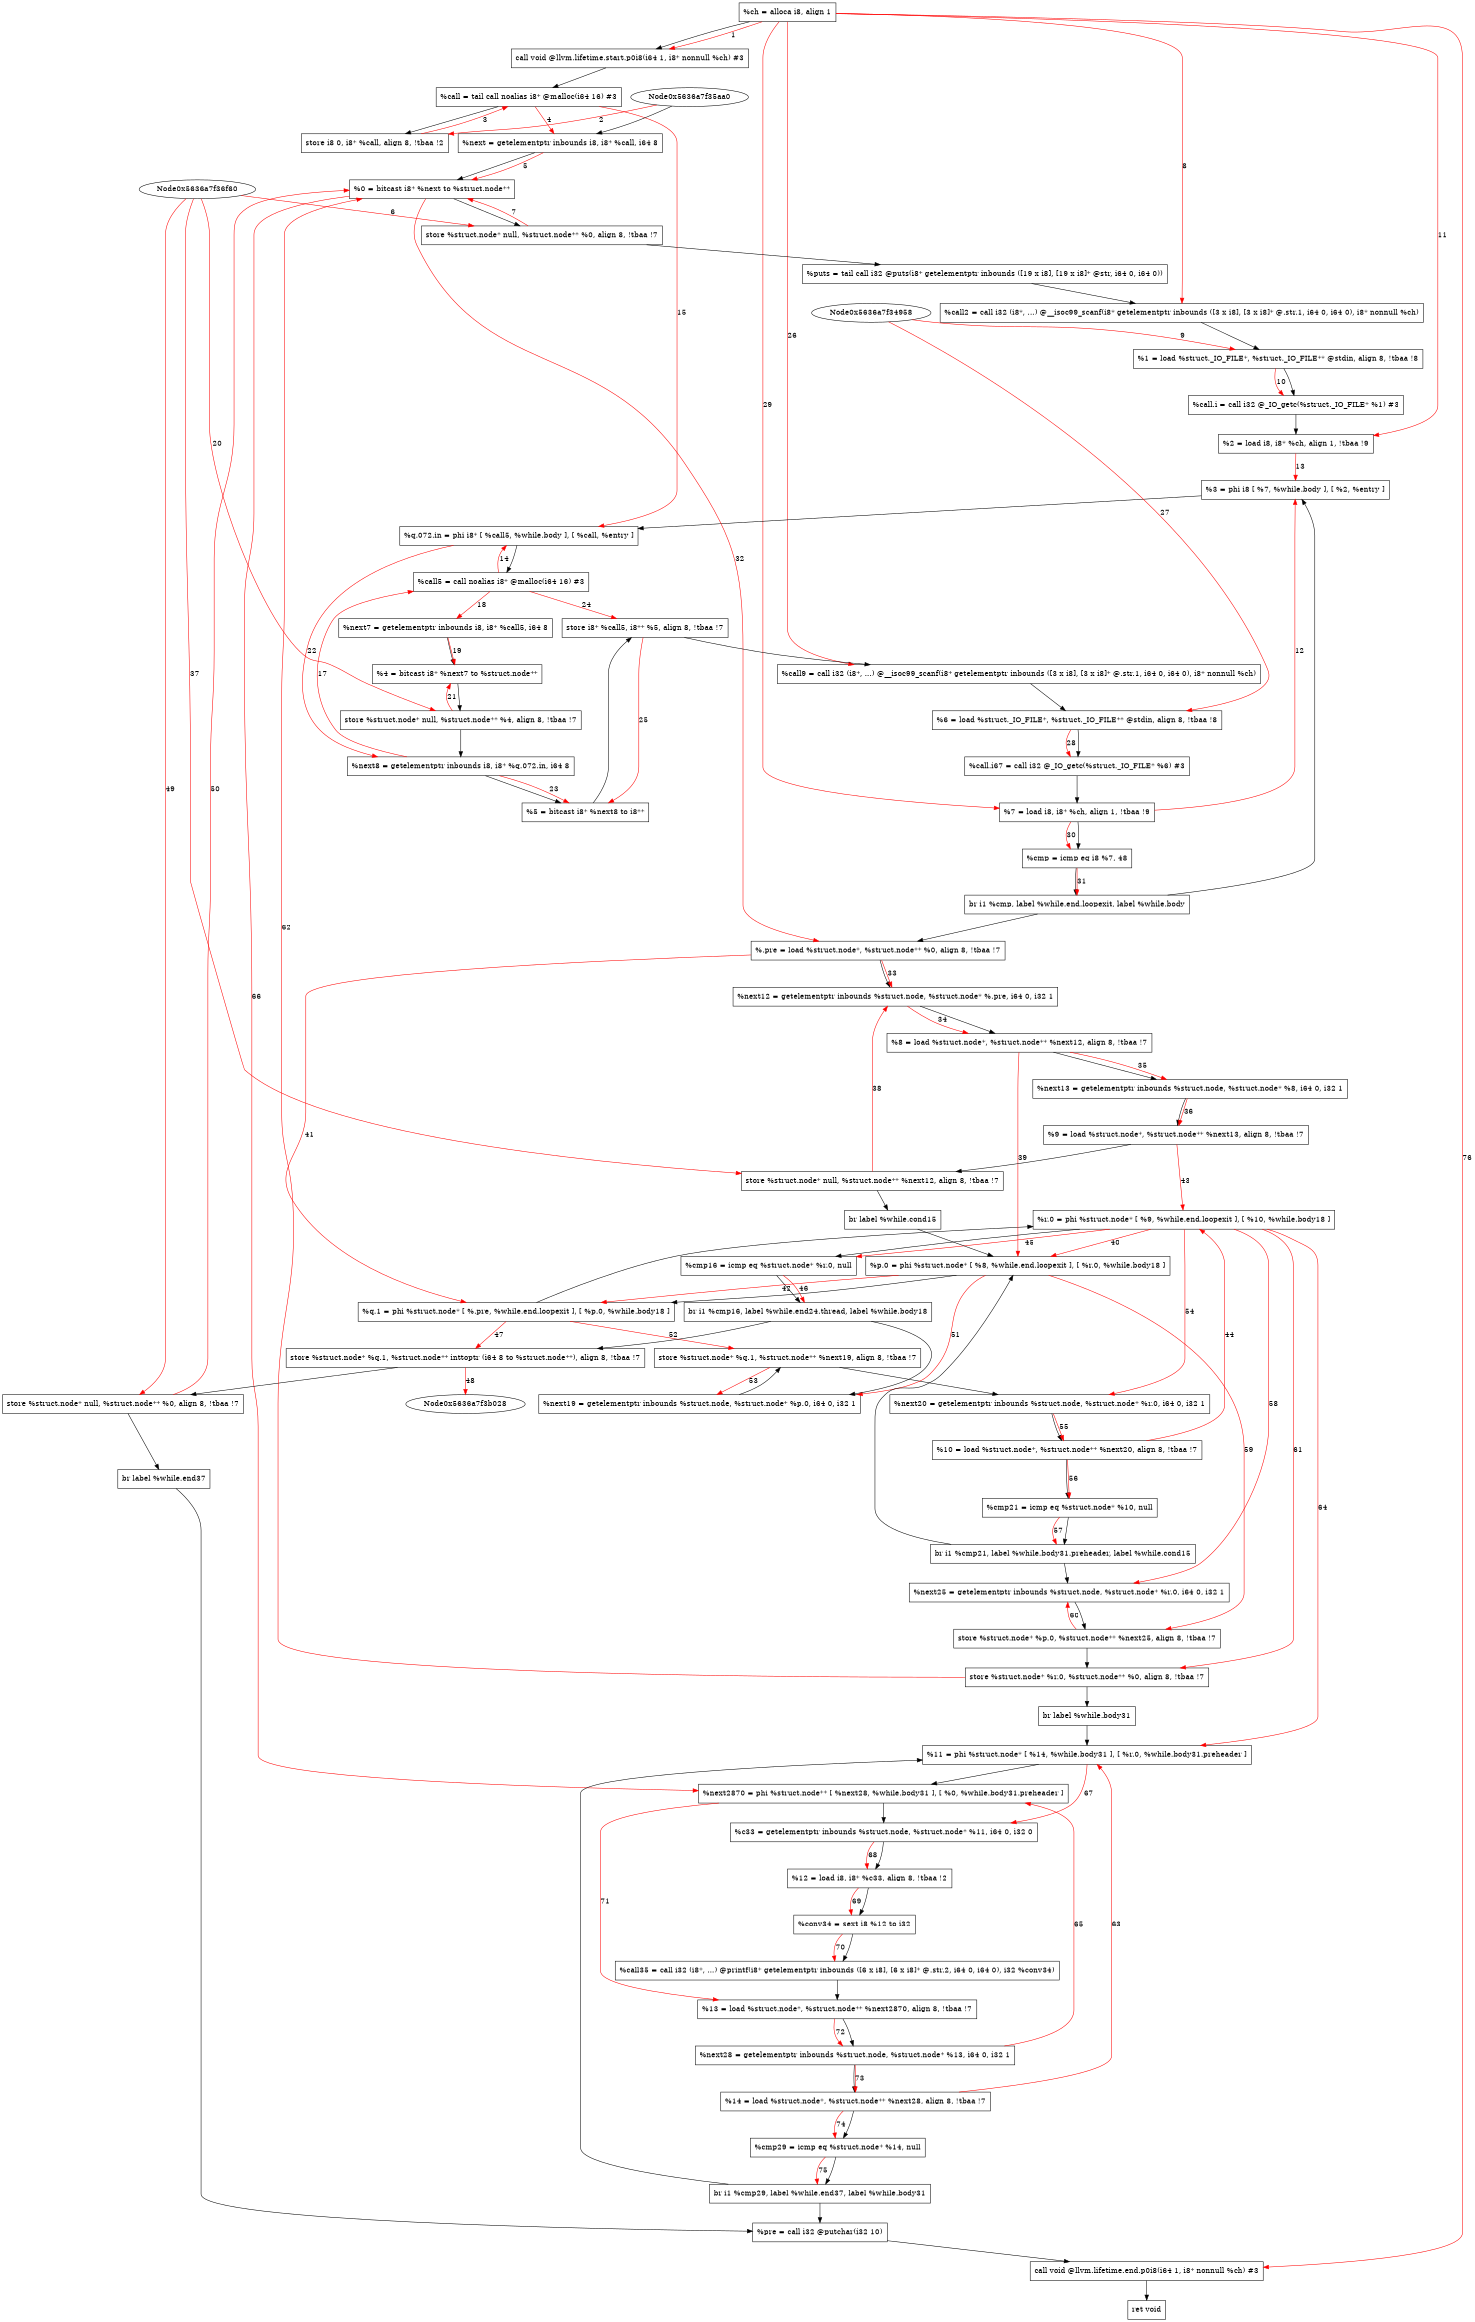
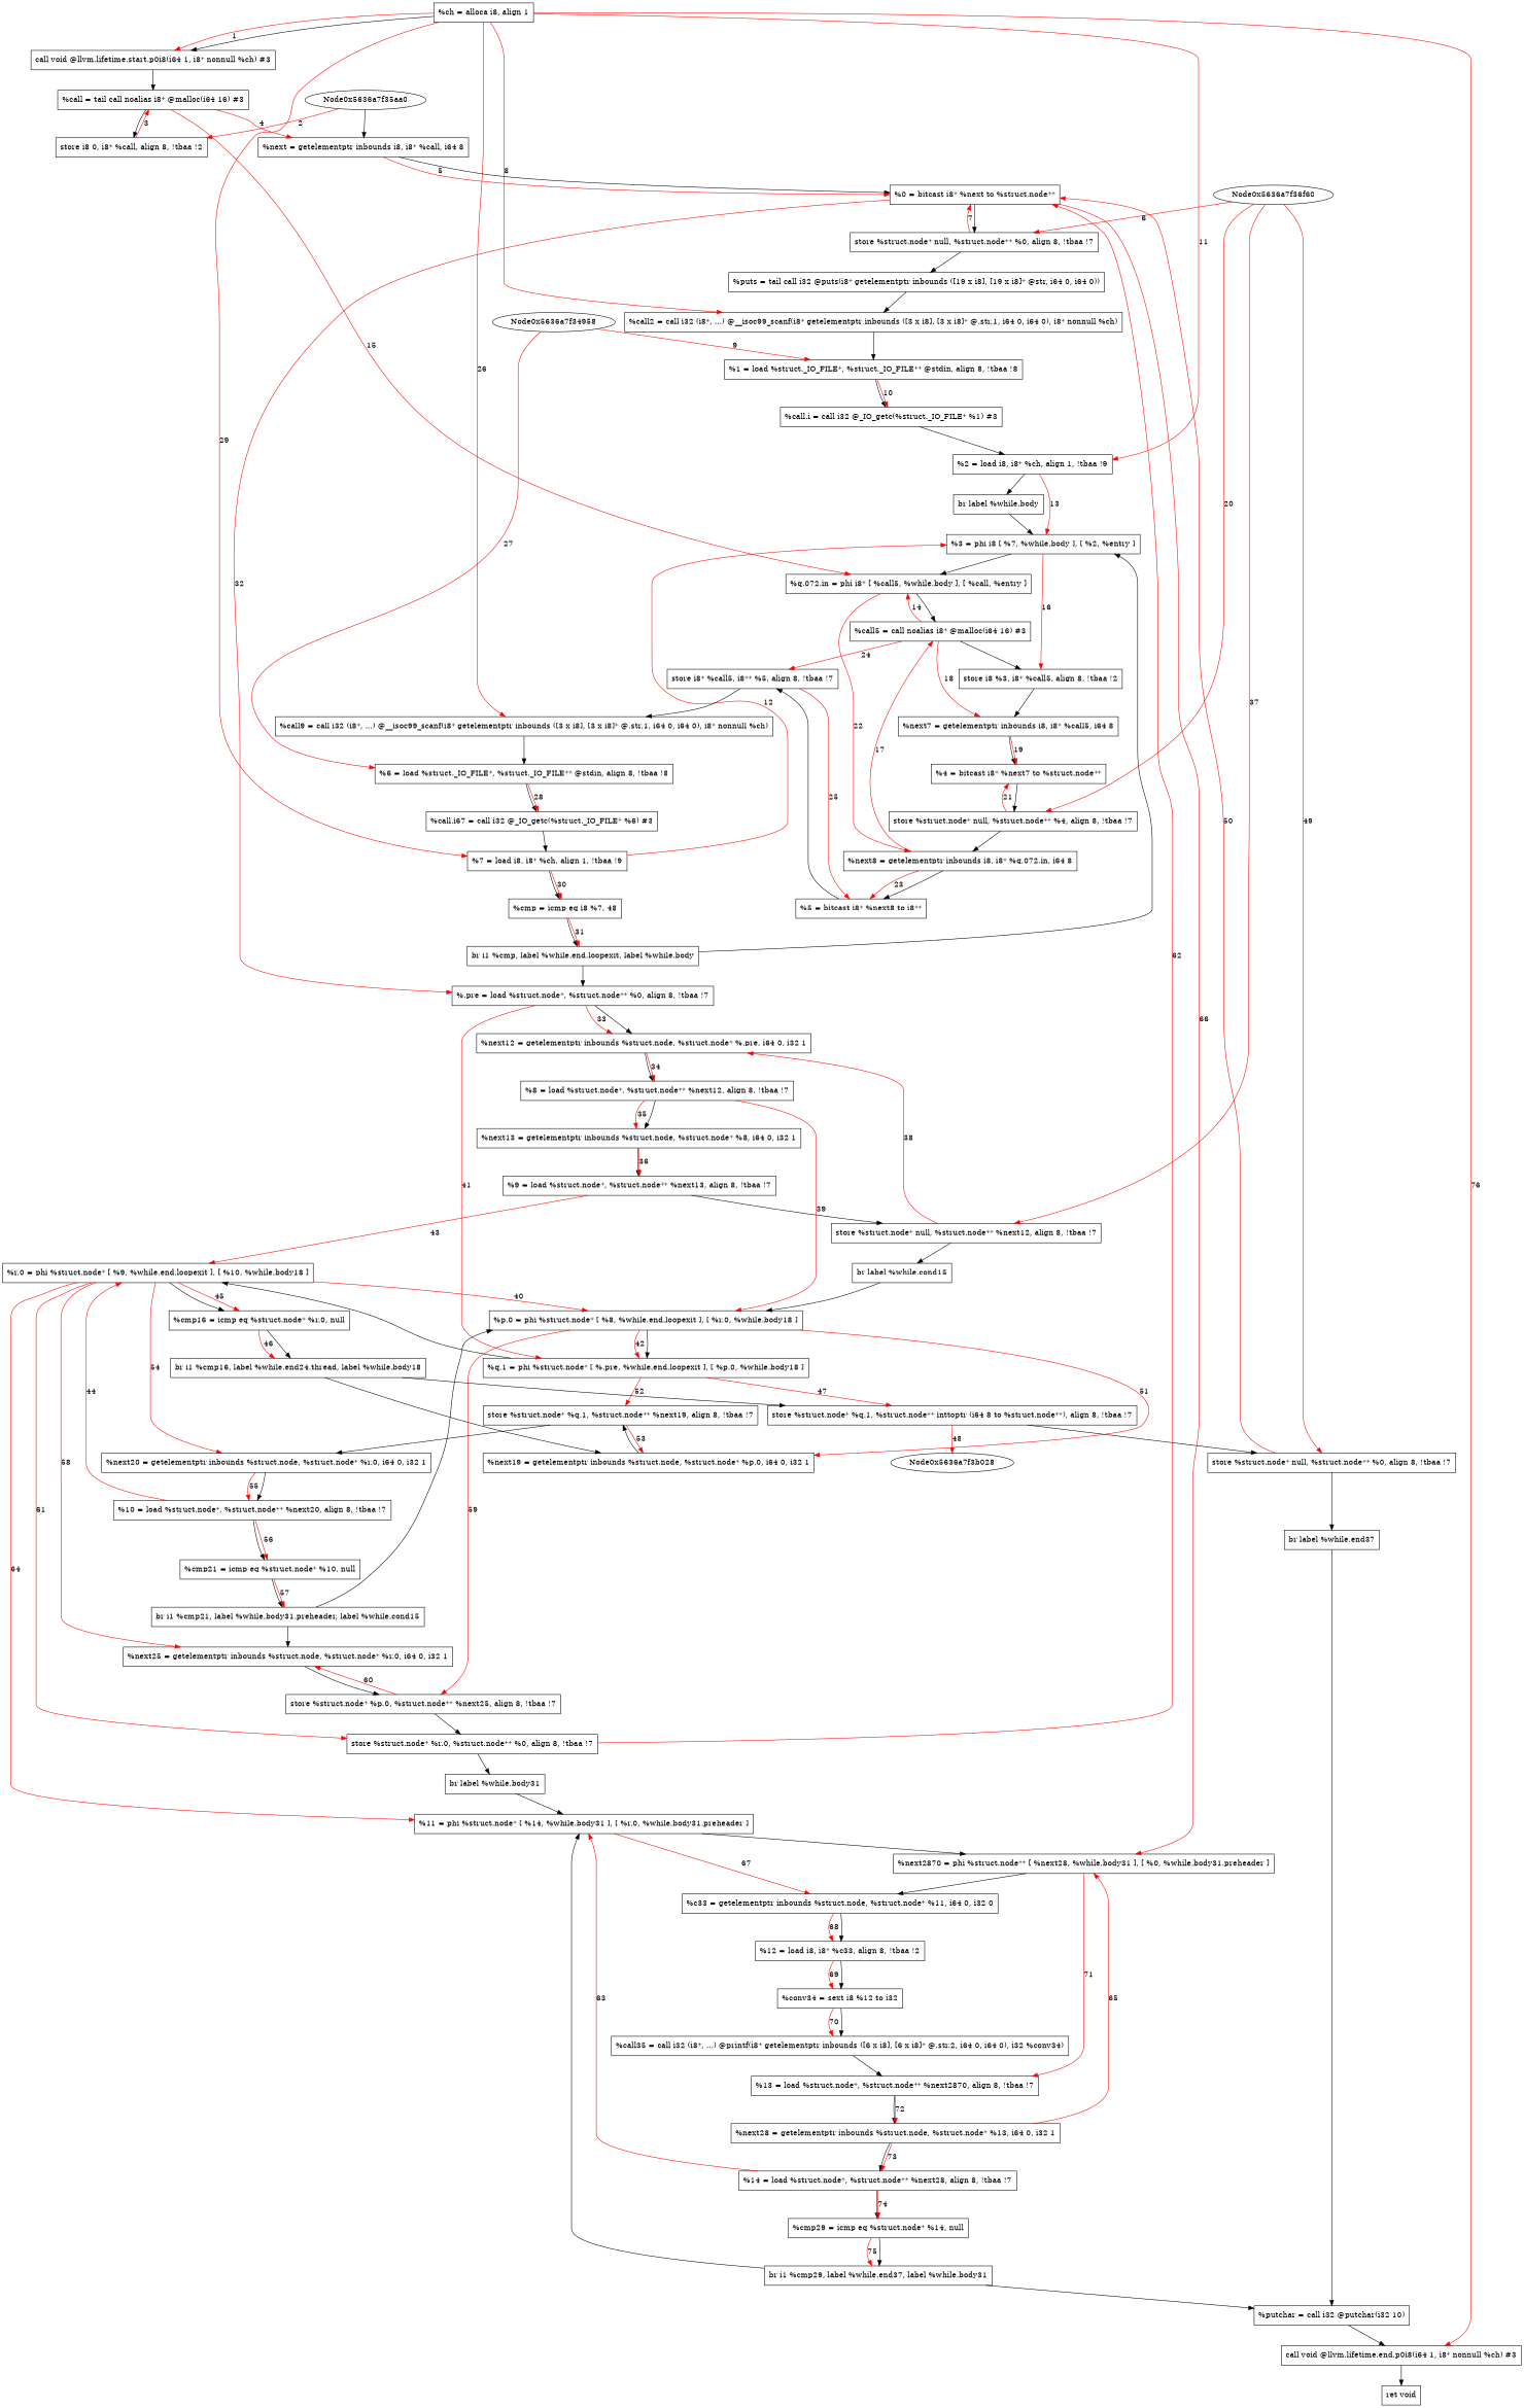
  digraph {
    node [shape=record]
    edge [color=red]
    n1 [label="  %ch = alloca i8, align 1"]
    n2 [label="  call void @llvm.lifetime.start.p0i8(i64 1, i8* nonnull %ch) #3"]
    n3 [label="  %call2 = call i32 (i8*, ...) @__isoc99_scanf(i8* getelementptr inbounds ([3 x i8], [3 x i8]* @.str.1, i64 0, i64 0), i8* nonnull %ch)"]
    n4 [label="  %2 = load i8, i8* %ch, align 1, !tbaa !9"]
    n5 [label="  %call9 = call i32 (i8*, ...) @__isoc99_scanf(i8* getelementptr inbounds ([3 x i8], [3 x i8]* @.str.1, i64 0, i64 0), i8* nonnull %ch)"]
    n6 [label="  %7 = load i8, i8* %ch, align 1, !tbaa !9"]
    n7 [label="  call void @llvm.lifetime.end.p0i8(i64 1, i8* nonnull %ch) #3"]
    n8 [label="  %call = tail call noalias i8* @malloc(i64 16) #3"]
    n9 [label="  %1 = load %struct._IO_FILE*, %struct._IO_FILE** @stdin, align 8, !tbaa !8"]
+   n10 [label="  br label %while.body"]
    n11 [label="  %3 = phi i8 [ %7, %while.body ], [ %2, %entry ]"]
    n12 [label="  %6 = load %struct._IO_FILE*, %struct._IO_FILE** @stdin, align 8, !tbaa !8"]
    n13 [label="  %cmp = icmp eq i8 %7, 48"]
    n14 [label="  ret void"]
    n15 [label="  store i8 0, i8* %call, align 8, !tbaa !2"]
    n16 [label="  %next = getelementptr inbounds i8, i8* %call, i64 8"]
    n17 [label="  %q.072.in = phi i8* [ %call5, %while.body ], [ %call, %entry ]"]
    n18 [label="  %0 = bitcast i8* %next to %struct.node**"]
    n19 [label="  %call5 = call noalias i8* @malloc(i64 16) #3"]
    n20 [label="  %next8 = getelementptr inbounds i8, i8* %q.072.in, i64 8"]
    n21 [label="  store %struct.node* null, %struct.node** %0, align 8, !tbaa !7"]
    n22 [label="  %.pre = load %struct.node*, %struct.node** %0, align 8, !tbaa !7"]
    n23 [label="  %next2870 = phi %struct.node** [ %next28, %while.body31 ], [ %0, %while.body31.preheader ]"]
    n24 [label="  %puts = tail call i32 @puts(i8* getelementptr inbounds ([19 x i8], [19 x i8]* @str, i64 0, i64 0))"]
    n25 [label="  %next12 = getelementptr inbounds %struct.node, %struct.node* %.pre, i64 0, i32 1"]
    n26 [label="  %q.1 = phi %struct.node* [ %.pre, %while.end.loopexit ], [ %p.0, %while.body18 ]"]
    n27 [label="  %c33 = getelementptr inbounds %struct.node, %struct.node* %11, i64 0, i32 0"]
    n28 [label="  %13 = load %struct.node*, %struct.node** %next2870, align 8, !tbaa !7"]
    n29 [label="  %call.i = call i32 @_IO_getc(%struct._IO_FILE* %1) #3"]
+   n30 [label="  store i8 %3, i8* %call5, align 8, !tbaa !2"]
    n31 [label="  %next7 = getelementptr inbounds i8, i8* %call5, i64 8"]
    n32 [label="  store i8* %call5, i8** %5, align 8, !tbaa !7"]
    n33 [label="  %5 = bitcast i8* %next8 to i8**"]
    n34 [label="  %4 = bitcast i8* %next7 to %struct.node**"]
    n35 [label="  store %struct.node* null, %struct.node** %4, align 8, !tbaa !7"]
    n36 [label="  %call.i67 = call i32 @_IO_getc(%struct._IO_FILE* %6) #3"]
    n37 [label="  br i1 %cmp, label %while.end.loopexit, label %while.body"]
    n38 [label="  %8 = load %struct.node*, %struct.node** %next12, align 8, !tbaa !7"]
    n39 [label="  %r.0 = phi %struct.node* [ %9, %while.end.loopexit ], [ %10, %while.body18 ]"]
    n40 [label="  store %struct.node* %q.1, %struct.node** inttoptr (i64 8 to %struct.node**), align 8, !tbaa !7"]
    n41 [label="  store %struct.node* %q.1, %struct.node** %next19, align 8, !tbaa !7"]
    n42 [label="  %next13 = getelementptr inbounds %struct.node, %struct.node* %8, i64 0, i32 1"]
    n43 [label="  %p.0 = phi %struct.node* [ %8, %while.end.loopexit ], [ %r.0, %while.body18 ]"]
    n44 [label="  %9 = load %struct.node*, %struct.node** %next13, align 8, !tbaa !7"]
    n45 [label="  %next19 = getelementptr inbounds %struct.node, %struct.node* %p.0, i64 0, i32 1"]
    n46 [label="  store %struct.node* %p.0, %struct.node** %next25, align 8, !tbaa !7"]
    n47 [label="  store %struct.node* null, %struct.node** %next12, align 8, !tbaa !7"]
    n48 [label="  br label %while.cond15"]
    n49 [label="  %cmp16 = icmp eq %struct.node* %r.0, null"]
    n50 [label="  %next20 = getelementptr inbounds %struct.node, %struct.node* %r.0, i64 0, i32 1"]
    n51 [label="  %next25 = getelementptr inbounds %struct.node, %struct.node* %r.0, i64 0, i32 1"]
    n52 [label="  store %struct.node* %r.0, %struct.node** %0, align 8, !tbaa !7"]
    n53 [label="  %11 = phi %struct.node* [ %14, %while.body31 ], [ %r.0, %while.body31.preheader ]"]
    n54 [label="  store %struct.node* null, %struct.node** %0, align 8, !tbaa !7"]
    Node0x5636a7f3b028 [shape=""]
    n56 [label="  br i1 %cmp16, label %while.end24.thread, label %while.body18"]
    n57 [label="  %10 = load %struct.node*, %struct.node** %next20, align 8, !tbaa !7"]
    n58 [label="  br label %while.body31"]
    n59 [label="  br label %while.end37"]
-   n60 [label="%pre = call i32 @putchar(i32 10)"]
+   n60 [label="  %putchar = call i32 @putchar(i32 10)"]
    n61 [label="  %cmp21 = icmp eq %struct.node* %10, null"]
    n62 [label="  br i1 %cmp21, label %while.body31.preheader, label %while.cond15"]
    n63 [label="  %12 = load i8, i8* %c33, align 8, !tbaa !2"]
    n64 [label="  %next28 = getelementptr inbounds %struct.node, %struct.node* %13, i64 0, i32 1"]
    n65 [label="  %conv34 = sext i8 %12 to i32"]
    n66 [label="  %call35 = call i32 (i8*, ...) @printf(i8* getelementptr inbounds ([6 x i8], [6 x i8]* @.str.2, i64 0, i64 0), i32 %conv34)"]
    n67 [label="  %14 = load %struct.node*, %struct.node** %next28, align 8, !tbaa !7"]
    n68 [label="  %cmp29 = icmp eq %struct.node* %14, null"]
    n69 [label="  br i1 %cmp29, label %while.end37, label %while.body31"]
    Node0x5636a7f35aa0 [shape=""]
    Node0x5636a7f36f60 [shape=""]
    Node0x5636a7f34958 [shape=""]
    n1 -> n2 [color=""]
    n1 -> n2 [label=1]
    n1 -> n3 [label=8]
    n1 -> n4 [label=11]
    n1 -> n5 [label=26]
    n1 -> n6 [label=29]
    n1 -> n7 [label=76]
    n2 -> n8 [color=""]
    n3 -> n9 [color=""]
+   n4 -> n10 [color=""]
    n4 -> n11 [label=13]
    n5 -> n12 [color=""]
    n6 -> n11 [label=12]
    n6 -> n13 [color=""]
    n6 -> n13 [label=30]
    n7 -> n14 [color=""]
    n8 -> n15 [color=""]
    n8 -> n16 [label=4]
    n8 -> n17 [label=15]
    n9 -> n29 [color=""]
    n9 -> n29 [label=10]
+   n10 -> n11 [color=""]
    n11 -> n17 [color=""]
+   n11 -> n30 [label=16]
    n12 -> n36 [color=""]
    n12 -> n36 [label=28]
    n13 -> n37 [color=""]
    n13 -> n37 [label=31]
    n15 -> n8 [label=3]
    n16 -> n18 [color=""]
    n16 -> n18 [label=5]
    n17 -> n19 [color=""]
    n17 -> n20 [label=22]
    n18 -> n21 [color=""]
    n18 -> n22 [label=32]
    n18 -> n23 [label=66]
    n19 -> n17 [label=14]
+   n19 -> n30 [color=""]
    n19 -> n31 [label=18]
    n19 -> n32 [label=24]
    n20 -> n19 [label=17]
    n20 -> n33 [color=""]
    n20 -> n33 [label=23]
    n21 -> n18 [label=7]
    n21 -> n24 [color=""]
    n22 -> n25 [color=""]
    n22 -> n25 [label=33]
    n22 -> n26 [label=41]
    n23 -> n27 [color=""]
    n23 -> n28 [label=71]
    n24 -> n3 [color=""]
    n25 -> n38 [color=""]
    n25 -> n38 [label=34]
    n26 -> n39 [color=""]
    n26 -> n40 [label=47]
    n26 -> n41 [label=52]
    n27 -> n63 [color=""]
    n27 -> n63 [label=68]
    n28 -> n64 [color=""]
    n28 -> n64 [label=72]
    n29 -> n4 [color=""]
+   n30 -> n31 [color=""]
    n31 -> n34 [color=""]
    n31 -> n34 [label=19]
    n32 -> n5 [color=""]
    n32 -> n33 [label=25]
    n33 -> n32 [color=""]
    n34 -> n35 [color=""]
    n35 -> n20 [color=""]
    n35 -> n34 [label=21]
    n36 -> n6 [color=""]
    n37 -> n11 [color=""]
    n37 -> n22 [color=""]
    n38 -> n42 [color=""]
    n38 -> n42 [label=35]
    n38 -> n43 [label=39]
    n39 -> n43 [label=40]
    n39 -> n49 [color=""]
    n39 -> n49 [label=45]
    n39 -> n50 [label=54]
    n39 -> n51 [label=58]
    n39 -> n52 [label=61]
    n39 -> n53 [label=64]
    n40 -> n54 [color=""]
    n40 -> Node0x5636a7f3b028 [label=48]
    n41 -> n45 [label=53]
    n41 -> n50 [color=""]
    n42 -> n44 [color=""]
    n42 -> n44 [label=36]
    n43 -> n26 [color=""]
    n43 -> n26 [label=42]
    n43 -> n45 [label=51]
    n43 -> n46 [label=59]
    n44 -> n39 [label=43]
    n44 -> n47 [color=""]
    n45 -> n41 [color=""]
    n46 -> n51 [label=60]
    n46 -> n52 [color=""]
    n47 -> n25 [label=38]
    n47 -> n48 [color=""]
    n48 -> n43 [color=""]
    n49 -> n56 [color=""]
    n49 -> n56 [label=46]
    n50 -> n57 [color=""]
    n50 -> n57 [label=55]
    n51 -> n46 [color=""]
    n52 -> n18 [label=62]
    n52 -> n58 [color=""]
    n53 -> n23 [color=""]
    n53 -> n27 [label=67]
    n54 -> n18 [label=50]
    n54 -> n59 [color=""]
    n56 -> n40 [color=""]
    n56 -> n45 [color=""]
    n57 -> n39 [label=44]
    n57 -> n61 [color=""]
    n57 -> n61 [label=56]
    n58 -> n53 [color=""]
    n59 -> n60 [color=""]
    n60 -> n7 [color=""]
    n61 -> n62 [color=""]
    n61 -> n62 [label=57]
    n62 -> n43 [color=""]
    n62 -> n51 [color=""]
    n63 -> n65 [color=""]
    n63 -> n65 [label=69]
    n64 -> n23 [label=65]
    n64 -> n67 [color=""]
    n64 -> n67 [label=73]
    n65 -> n66 [color=""]
    n65 -> n66 [label=70]
    n66 -> n28 [color=""]
    n67 -> n53 [label=63]
    n67 -> n68 [color=""]
    n67 -> n68 [label=74]
    n68 -> n69 [color=""]
    n68 -> n69 [label=75]
    n69 -> n53 [color=""]
    n69 -> n60 [color=""]
    Node0x5636a7f35aa0 -> n15 [label=2]
    Node0x5636a7f35aa0 -> n16 [color=""]
    Node0x5636a7f36f60 -> n21 [label=6]
    Node0x5636a7f36f60 -> n35 [label=20]
    Node0x5636a7f36f60 -> n47 [label=37]
    Node0x5636a7f36f60 -> n54 [label=49]
    Node0x5636a7f34958 -> n9 [label=9]
    Node0x5636a7f34958 -> n12 [label=27]
  }
